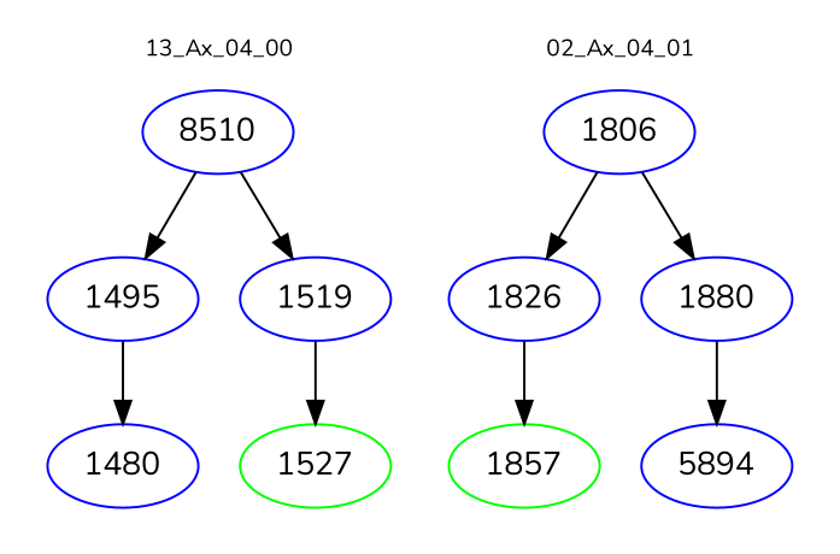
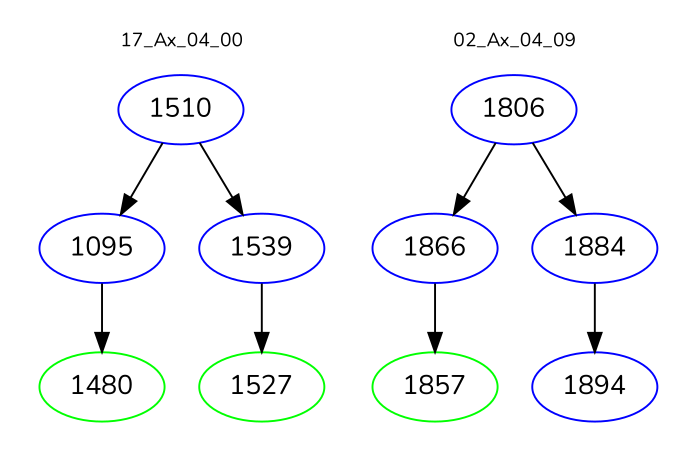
  digraph {
    fontname=Nunito
    node [color=blue fontname=Nunito]
    edge [color=black fontname=Nunito]
-   n1 [label=8510]
-   n2 [label=1495]
-   n3 [label=1519]
-   n4 [label=1480]
+   n1 [label=1510]
+   n2 [label=1095]
+   n3 [label=1539]
+   n4 [color=green label=1480]
    n5 [color=green label=1527]
    n6 [label=1806]
-   n7 [label=1826]
-   n8 [label=1880]
+   n7 [label=1866]
+   n8 [label=1884]
    n9 [color=green label=1857]
-   n10 [label=5894]
+   n10 [label=1894]
    subgraph cluster_1 {
      color=white
      fontsize=10
-     label="13_Ax_04_00"
+     label="17_Ax_04_00"
      n1
      n2
      n3
      n4
      n5
    }
    subgraph cluster_2 {
      color=white
      fontsize=10
-     label="02_Ax_04_01"
+     label="02_Ax_04_09"
      n6
      n7
      n8
      n9
      n10
    }
    n1 -> n2
    n1 -> n3
    n2 -> n4
    n3 -> n5
    n6 -> n7
    n6 -> n8
    n7 -> n9
    n8 -> n10
  }
